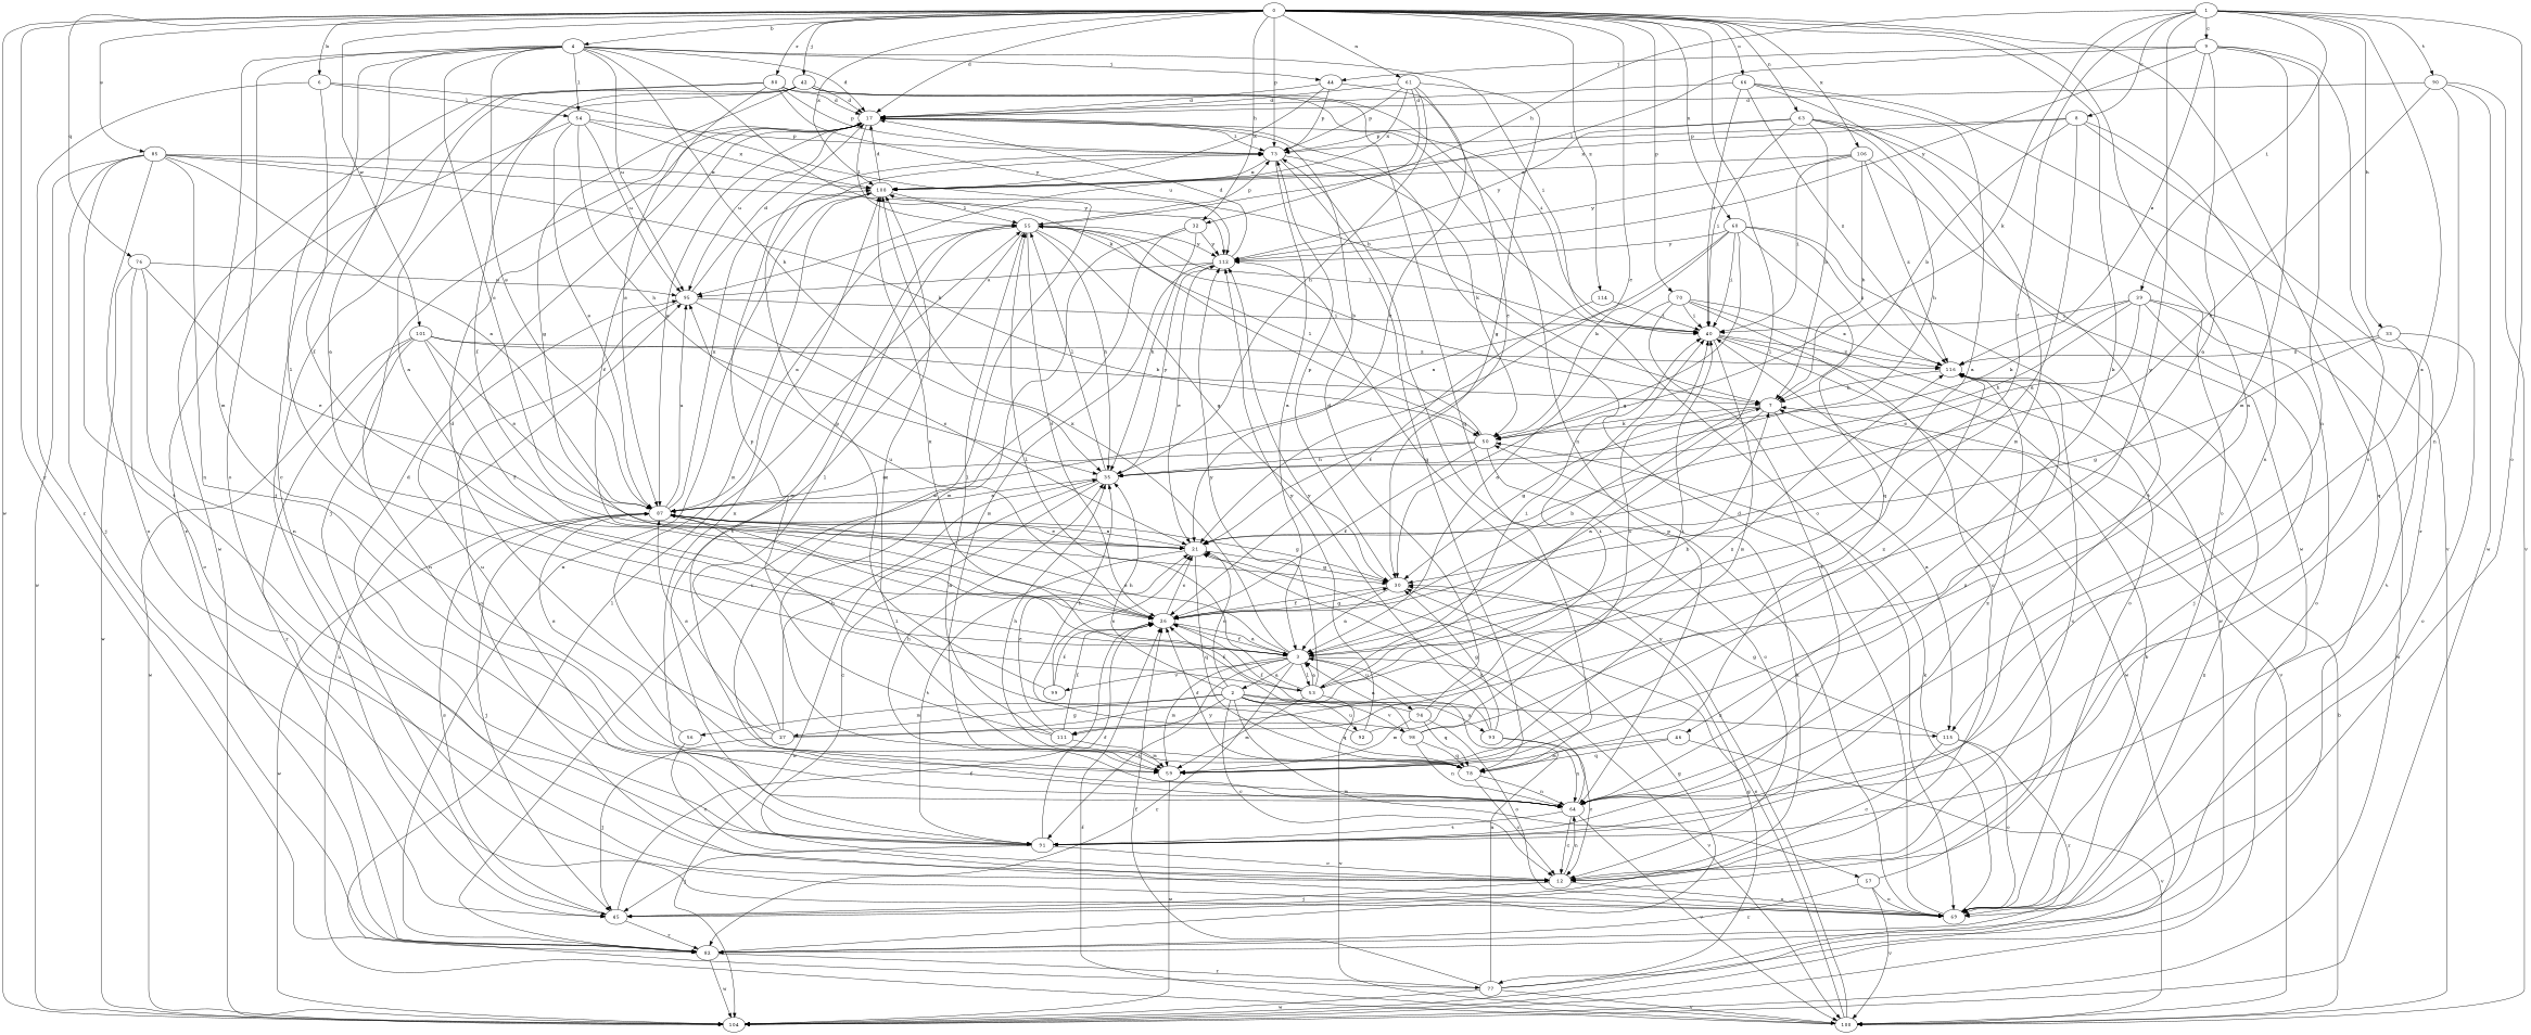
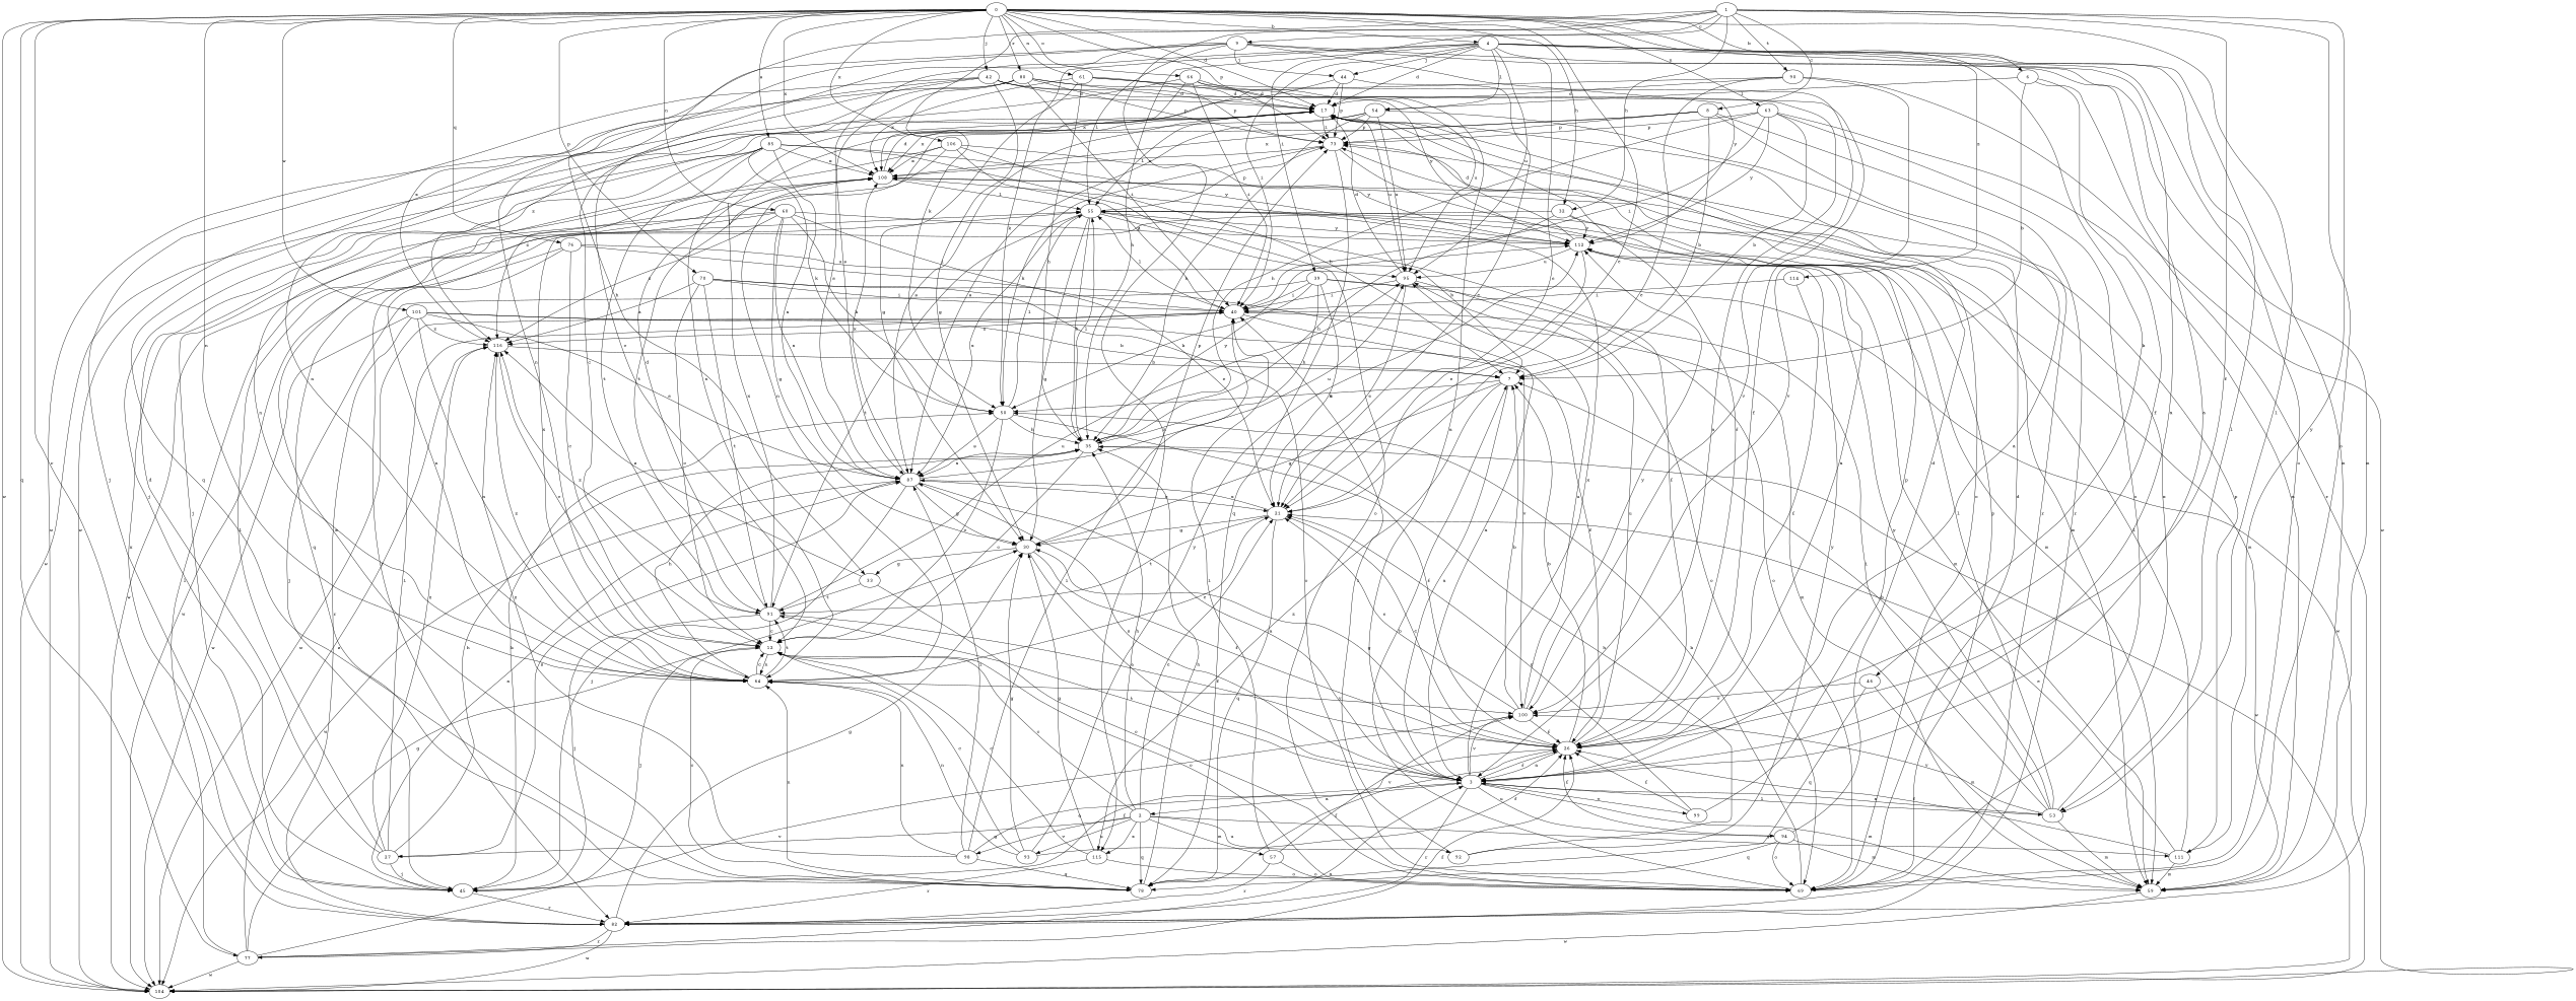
  strict digraph {
    fontname="Courier Prime"
    node [fontname="Courier Prime"]
    edge [fontname="Courier Prime"]
    0
    4
    6
    17
    21
    32
    42
    46
    53
    60
    61
    63
    64
    66
    70
    73
    76
    77
    80
    82
    85
    101
    104
    106
    108
    114
    50
    69
    35
    3
    59
    87
    44
    54
    95
    40
    26
    7
    55
    45
    78
    91
    30
    112
    100
    116
    12
    1
    8
    9
    33
    39
    90
    111
    115
    2
    27
-   56
    57
    92
    93
    98
    94
    99
    0 -> 4 [label=b]
    0 -> 6 [label=b]
    0 -> 17 [label=d]
    0 -> 21 [label=e]
    0 -> 32 [label=h]
    0 -> 42 [label=j]
    0 -> 46 [label=k]
    0 -> 53 [label=l]
    0 -> 60 [label=n]
    0 -> 61 [label=n]
    0 -> 63 [label=n]
    0 -> 64 [label=n]
    0 -> 66 [label=o]
    0 -> 70 [label=p]
    0 -> 73 [label=p]
    0 -> 76 [label=q]
    0 -> 77 [label=q]
    0 -> 80 [label=r]
    0 -> 82 [label=r]
    0 -> 85 [label=s]
    0 -> 101 [label=w]
    0 -> 104 [label=w]
    0 -> 106 [label=x]
    0 -> 108 [label=x]
    0 -> 114 [label=z]
    4 -> 17 [label=d]
    4 -> 21 [label=e]
    4 -> 53 [label=l]
    4 -> 50 [label=k]
    4 -> 69 [label=o]
    4 -> 35 [label=h]
    4 -> 3 [label=a]
    4 -> 59 [label=m]
    4 -> 87 [label=s]
    4 -> 44 [label=j]
    4 -> 54 [label=l]
    4 -> 95 [label=u]
    4 -> 40 [label=i]
    6 -> 82 [label=r]
    6 -> 54 [label=l]
    6 -> 26 [label=f]
    6 -> 7 [label=b]
    17 -> 73 [label=i]
    17 -> 69 [label=o]
    17 -> 87 [label=s]
    17 -> 95 [label=u]
    17 -> 26 [label=f]
    17 -> 55 [label=l]
    17 -> 45 [label=j]
    21 -> 87 [label=s]
    21 -> 78 [label=q]
    21 -> 91 [label=t]
    21 -> 30 [label=g]
    32 -> 82 [label=r]
    32 -> 35 [label=h]
    32 -> 59 [label=m]
    32 -> 112 [label=y]
    42 -> 17 [label=d]
    42 -> 64 [label=n]
    42 -> 3 [label=a]
    42 -> 26 [label=f]
    42 -> 45 [label=j]
    42 -> 78 [label=q]
    42 -> 30 [label=g]
    46 -> 59 [label=m]
    46 -> 78 [label=q]
    46 -> 100 [label=v]
    53 -> 108 [label=x]
    53 -> 3 [label=a]
    53 -> 59 [label=m]
    53 -> 40 [label=i]
    53 -> 7 [label=b]
    53 -> 55 [label=l]
    53 -> 112 [label=y]
    53 -> 100 [label=v]
    60 -> 104 [label=w]
    60 -> 50 [label=k]
    60 -> 87 [label=s]
    60 -> 40 [label=i]
    60 -> 78 [label=q]
    60 -> 30 [label=g]
    60 -> 112 [label=y]
    60 -> 116 [label=z]
    61 -> 17 [label=d]
-   61 -> 21 [label=e]
    61 -> 73 [label=p]
    61 -> 108 [label=x]
    61 -> 35 [label=h]
    61 -> 95 [label=u]
    61 -> 30 [label=g]
    63 -> 73 [label=p]
    63 -> 69 [label=o]
    63 -> 35 [label=h]
    63 -> 59 [label=m]
    63 -> 40 [label=i]
    63 -> 7 [label=b]
    63 -> 112 [label=y]
    64 -> 21 [label=e]
    64 -> 108 [label=x]
    64 -> 35 [label=h]
    64 -> 91 [label=t]
    64 -> 100 [label=v]
    64 -> 116 [label=z]
    64 -> 12 [label=c]
    66 -> 17 [label=d]
    66 -> 104 [label=w]
    66 -> 3 [label=a]
    66 -> 40 [label=i]
    66 -> 100 [label=v]
    66 -> 116 [label=z]
    70 -> 69 [label=o]
    70 -> 3 [label=a]
    70 -> 40 [label=i]
    70 -> 91 [label=t]
    70 -> 116 [label=z]
    70 -> 12 [label=c]
    73 -> 108 [label=x]
    73 -> 50 [label=k]
    73 -> 3 [label=a]
    73 -> 78 [label=q]
    76 -> 21 [label=e]
    76 -> 64 [label=n]
    76 -> 104 [label=w]
    76 -> 95 [label=u]
    76 -> 12 [label=c]
    77 -> 104 [label=w]
    77 -> 3 [label=a]
    77 -> 26 [label=f]
    77 -> 55 [label=l]
    77 -> 30 [label=g]
    77 -> 100 [label=v]
    77 -> 116 [label=z]
    80 -> 17 [label=d]
    80 -> 73 [label=p]
    80 -> 104 [label=w]
    80 -> 87 [label=s]
    80 -> 40 [label=i]
    80 -> 112 [label=y]
    80 -> 12 [label=c]
    82 -> 77 [label=r]
    82 -> 104 [label=w]
    82 -> 108 [label=x]
    82 -> 30 [label=g]
    85 -> 64 [label=n]
    85 -> 104 [label=w]
    85 -> 108 [label=x]
    85 -> 50 [label=k]
    85 -> 69 [label=o]
    85 -> 87 [label=s]
    85 -> 45 [label=j]
    85 -> 91 [label=t]
    85 -> 112 [label=y]
    101 -> 64 [label=n]
    101 -> 82 [label=r]
    101 -> 104 [label=w]
    101 -> 87 [label=s]
    101 -> 26 [label=f]
    101 -> 7 [label=b]
    101 -> 116 [label=z]
    106 -> 108 [label=x]
    106 -> 40 [label=i]
    106 -> 7 [label=b]
    106 -> 91 [label=t]
    106 -> 112 [label=y]
    106 -> 116 [label=z]
    108 -> 17 [label=d]
    108 -> 59 [label=m]
    108 -> 55 [label=l]
    114 -> 40 [label=i]
    114 -> 26 [label=f]
    50 -> 35 [label=h]
    50 -> 87 [label=s]
    50 -> 26 [label=f]
    50 -> 55 [label=l]
    50 -> 12 [label=c]
    69 -> 17 [label=d]
    69 -> 73 [label=p]
    69 -> 50 [label=k]
    69 -> 7 [label=b]
    35 -> 104 [label=w]
    35 -> 87 [label=s]
    35 -> 55 [label=l]
    35 -> 112 [label=y]
    35 -> 12 [label=c]
    3 -> 53 [label=l]
    3 -> 82 [label=r]
    3 -> 108 [label=x]
    3 -> 59 [label=m]
    3 -> 87 [label=s]
    3 -> 26 [label=f]
    3 -> 91 [label=t]
    3 -> 100 [label=v]
    3 -> 2 [label=a]
    3 -> 94 [label=u]
    3 -> 99 [label=v]
    59 -> 104 [label=w]
    87 -> 21 [label=e]
    87 -> 104 [label=w]
    87 -> 108 [label=x]
    87 -> 3 [label=a]
    87 -> 95 [label=u]
    87 -> 45 [label=j]
    87 -> 30 [label=g]
    44 -> 17 [label=d]
    44 -> 21 [label=e]
    44 -> 73 [label=p]
    44 -> 108 [label=x]
    54 -> 73 [label=p]
    54 -> 82 [label=r]
    54 -> 108 [label=x]
    54 -> 35 [label=h]
    54 -> 87 [label=s]
    54 -> 95 [label=u]
    95 -> 17 [label=d]
    95 -> 21 [label=e]
    95 -> 69 [label=o]
    95 -> 40 [label=i]
    40 -> 104 [label=w]
    40 -> 59 [label=m]
    40 -> 55 [label=l]
    40 -> 100 [label=v]
    40 -> 116 [label=z]
    26 -> 21 [label=e]
    26 -> 3 [label=a]
    26 -> 95 [label=u]
    26 -> 7 [label=b]
    26 -> 30 [label=g]
    7 -> 50 [label=k]
    7 -> 3 [label=a]
    7 -> 30 [label=g]
    7 -> 115 [label=z]
    55 -> 73 [label=p]
    55 -> 35 [label=h]
    55 -> 59 [label=m]
    55 -> 87 [label=s]
    55 -> 26 [label=f]
    55 -> 7 [label=b]
    55 -> 91 [label=t]
    55 -> 30 [label=g]
    55 -> 112 [label=y]
    45 -> 82 [label=r]
    45 -> 50 [label=k]
    45 -> 87 [label=s]
    45 -> 26 [label=f]
    78 -> 64 [label=n]
    78 -> 108 [label=x]
    78 -> 35 [label=h]
    78 -> 26 [label=f]
    78 -> 12 [label=c]
    91 -> 17 [label=d]
    91 -> 108 [label=x]
    91 -> 95 [label=u]
    91 -> 26 [label=f]
    91 -> 45 [label=j]
    91 -> 116 [label=z]
    91 -> 12 [label=c]
    30 -> 73 [label=p]
    30 -> 3 [label=a]
    30 -> 26 [label=f]
    112 -> 17 [label=d]
    112 -> 21 [label=e]
    112 -> 59 [label=m]
    112 -> 95 [label=u]
    100 -> 21 [label=e]
    100 -> 95 [label=u]
    100 -> 26 [label=f]
    100 -> 7 [label=b]
    100 -> 112 [label=y]
    116 -> 7 [label=b]
    116 -> 12 [label=c]
    12 -> 64 [label=n]
    12 -> 69 [label=o]
    12 -> 45 [label=j]
    1 -> 32 [label=h]
    1 -> 50 [label=k]
    1 -> 69 [label=o]
    1 -> 26 [label=f]
    1 -> 8 [label=c]
    1 -> 9 [label=c]
    1 -> 33 [label=h]
    1 -> 39 [label=i]
    1 -> 90 [label=t]
    1 -> 111 [label=y]
    1 -> 115 [label=z]
    8 -> 64 [label=n]
    8 -> 73 [label=p]
    8 -> 82 [label=r]
    8 -> 108 [label=x]
    8 -> 3 [label=a]
    8 -> 7 [label=b]
    9 -> 64 [label=n]
    9 -> 3 [label=a]
    9 -> 59 [label=m]
    9 -> 44 [label=j]
    9 -> 55 [label=l]
    9 -> 112 [label=y]
    9 -> 116 [label=z]
    9 -> 12 [label=c]
    33 -> 69 [label=o]
    33 -> 91 [label=t]
-   33 -> 30 [label=g]
+   30 -> 33 [label=g]
    33 -> 116 [label=z]
    39 -> 21 [label=e]
    39 -> 104 [label=w]
    39 -> 50 [label=k]
    39 -> 69 [label=o]
    39 -> 35 [label=h]
    39 -> 40 [label=i]
    39 -> 45 [label=j]
    90 -> 17 [label=d]
    90 -> 21 [label=e]
    90 -> 64 [label=n]
    90 -> 104 [label=w]
    90 -> 100 [label=v]
    111 -> 21 [label=e]
    111 -> 73 [label=p]
    111 -> 59 [label=m]
    111 -> 26 [label=f]
    111 -> 55 [label=l]
    115 -> 82 [label=r]
    115 -> 69 [label=o]
    115 -> 30 [label=g]
    115 -> 12 [label=c]
    2 -> 21 [label=e]
    2 -> 35 [label=h]
    2 -> 78 [label=q]
    2 -> 12 [label=c]
    2 -> 111 [label=y]
    2 -> 115 [label=z]
    2 -> 27 [label=g]
-   2 -> 56 [label=m]
    2 -> 57 [label=m]
    2 -> 92 [label=u]
    2 -> 93 [label=u]
    2 -> 98 [label=v]
    27 -> 17 [label=d]
    27 -> 35 [label=h]
    27 -> 87 [label=s]
    27 -> 40 [label=i]
    27 -> 55 [label=l]
    27 -> 45 [label=j]
    27 -> 116 [label=z]
-   56 -> 87 [label=s]
-   56 -> 12 [label=c]
    57 -> 82 [label=r]
    57 -> 69 [label=o]
    57 -> 40 [label=i]
    57 -> 100 [label=v]
    92 -> 35 [label=h]
    92 -> 40 [label=i]
    92 -> 112 [label=y]
    93 -> 64 [label=n]
    93 -> 26 [label=f]
    93 -> 30 [label=g]
    93 -> 112 [label=y]
    93 -> 12 [label=c]
    98 -> 64 [label=n]
    98 -> 3 [label=a]
    98 -> 87 [label=i]
    98 -> 40 [label=i]
    98 -> 78 [label=q]
    98 -> 116 [label=z]
    94 -> 17 [label=d]
    94 -> 69 [label=o]
    94 -> 59 [label=m]
    94 -> 26 [label=f]
    94 -> 78 [label=q]
    99 -> 21 [label=e]
    99 -> 73 [label=p]
    99 -> 26 [label=f]
  }
